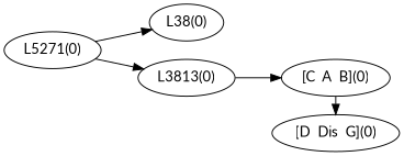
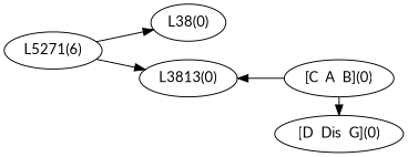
  digraph {
    fontname=Lato
    rankdir=LR
    node [fontname=Lato]
    edge [fontname=Lato]
-   "L5271(0)"
+   "L5271(0)" [label="L5271(6)"]
    "L38(0)"
    n3 [label="L3813(0)"]
    "[D  Dis  G](0)"
    "[C  A  B](0)"
    subgraph sub_1 {
      rank=min
      "L5271(0)"
    }
    subgraph sub_2 {
      rank=same
      "L38(0)"
      n3
    }
    subgraph sub_3 {
      rank=max
      "[D  Dis  G](0)"
      "[C  A  B](0)"
    }
    "L5271(0)" -> "L38(0)"
    "L5271(0)" -> n3
-   n3 -> "[C  A  B](0)"
+   "[C  A  B](0)" -> n3
    "[C  A  B](0)" -> "[D  Dis  G](0)"
  }
